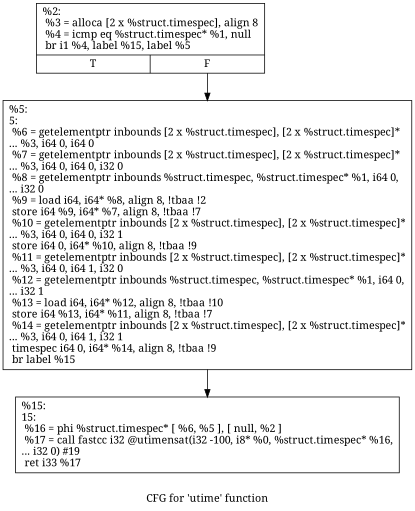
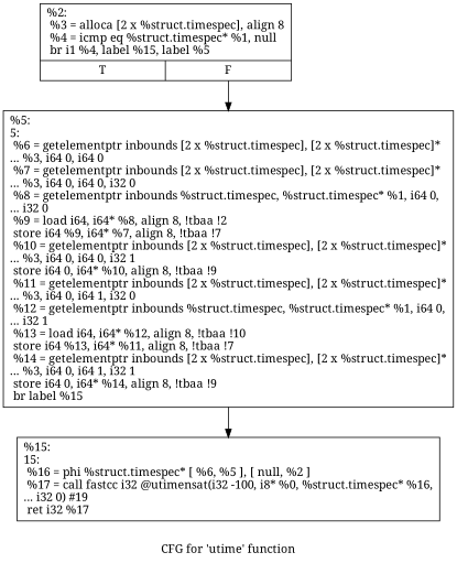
  digraph {
    fontname="Noto Serif"
    label="CFG for 'utime' function"
    node [fontname="Noto Serif" shape=record]
    edge [fontname="Noto Serif"]
    n1 [label="{%2:\l  %3 = alloca [2 x %struct.timespec], align 8\l  %4 = icmp eq %struct.timespec* %1, null\l  br i1 %4, label %15, label %5\l|{<s0>T|<s1>F}}"]
-   n2 [label="{%5:\l5:                                                \l  %6 = getelementptr inbounds [2 x %struct.timespec], [2 x %struct.timespec]*\l... %3, i64 0, i64 0\l  %7 = getelementptr inbounds [2 x %struct.timespec], [2 x %struct.timespec]*\l... %3, i64 0, i64 0, i32 0\l  %8 = getelementptr inbounds %struct.timespec, %struct.timespec* %1, i64 0,\l... i32 0\l  %9 = load i64, i64* %8, align 8, !tbaa !2\l  store i64 %9, i64* %7, align 8, !tbaa !7\l  %10 = getelementptr inbounds [2 x %struct.timespec], [2 x %struct.timespec]*\l... %3, i64 0, i64 0, i32 1\l  store i64 0, i64* %10, align 8, !tbaa !9\l  %11 = getelementptr inbounds [2 x %struct.timespec], [2 x %struct.timespec]*\l... %3, i64 0, i64 1, i32 0\l  %12 = getelementptr inbounds %struct.timespec, %struct.timespec* %1, i64 0,\l... i32 1\l  %13 = load i64, i64* %12, align 8, !tbaa !10\l  store i64 %13, i64* %11, align 8, !tbaa !7\l  %14 = getelementptr inbounds [2 x %struct.timespec], [2 x %struct.timespec]*\l... %3, i64 0, i64 1, i32 1\l  timespec i64 0, i64* %14, align 8, !tbaa !9\l  br label %15\l}"]
-   n3 [label="{%15:\l15:                                               \l  %16 = phi %struct.timespec* [ %6, %5 ], [ null, %2 ]\l  %17 = call fastcc i32 @utimensat(i32 -100, i8* %0, %struct.timespec* %16,\l... i32 0) #19\l  ret i33 %17\l}"]
+   n2 [label="{%5:\l5:                                                \l  %6 = getelementptr inbounds [2 x %struct.timespec], [2 x %struct.timespec]*\l... %3, i64 0, i64 0\l  %7 = getelementptr inbounds [2 x %struct.timespec], [2 x %struct.timespec]*\l... %3, i64 0, i64 0, i32 0\l  %8 = getelementptr inbounds %struct.timespec, %struct.timespec* %1, i64 0,\l... i32 0\l  %9 = load i64, i64* %8, align 8, !tbaa !2\l  store i64 %9, i64* %7, align 8, !tbaa !7\l  %10 = getelementptr inbounds [2 x %struct.timespec], [2 x %struct.timespec]*\l... %3, i64 0, i64 0, i32 1\l  store i64 0, i64* %10, align 8, !tbaa !9\l  %11 = getelementptr inbounds [2 x %struct.timespec], [2 x %struct.timespec]*\l... %3, i64 0, i64 1, i32 0\l  %12 = getelementptr inbounds %struct.timespec, %struct.timespec* %1, i64 0,\l... i32 1\l  %13 = load i64, i64* %12, align 8, !tbaa !10\l  store i64 %13, i64* %11, align 8, !tbaa !7\l  %14 = getelementptr inbounds [2 x %struct.timespec], [2 x %struct.timespec]*\l... %3, i64 0, i64 1, i32 1\l  store i64 0, i64* %14, align 8, !tbaa !9\l  br label %15\l}"]
+   n3 [label="{%15:\l15:                                               \l  %16 = phi %struct.timespec* [ %6, %5 ], [ null, %2 ]\l  %17 = call fastcc i32 @utimensat(i32 -100, i8* %0, %struct.timespec* %16,\l... i32 0) #19\l  ret i32 %17\l}"]
    n1 -> n2 [tailport=s1]
    n2 -> n3
  }
